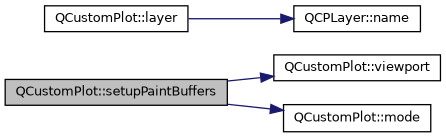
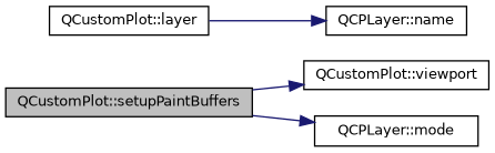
  digraph {
    rankdir=LR
    node [color=black fillcolor=white fontname=Helvetica fontsize=10 shape=record style=filled]
    edge [color=midnightblue fontname=Helvetica fontsize=10 labelfontname=Helvetica labelfontsize=10 style=solid]
    n1 [fillcolor=grey75 fontcolor=black height=0.2 label="QCustomPlot::setupPaintBuffers" width=0.4]
    n2 [height=0.2 label="QCustomPlot::viewport" width=0.4]
-   n3 [height=0.2 label="QCustomPlot::mode" width=0.4]
+   n3 [height=0.2 label="QCPLayer::mode" width=0.4]
    n4 [height=0.2 label="QCustomPlot::layer" width=0.4]
    n5 [height=0.2 label="QCPLayer::name" width=0.4]
    n1 -> n2
    n1 -> n3
    n4 -> n5
  }
